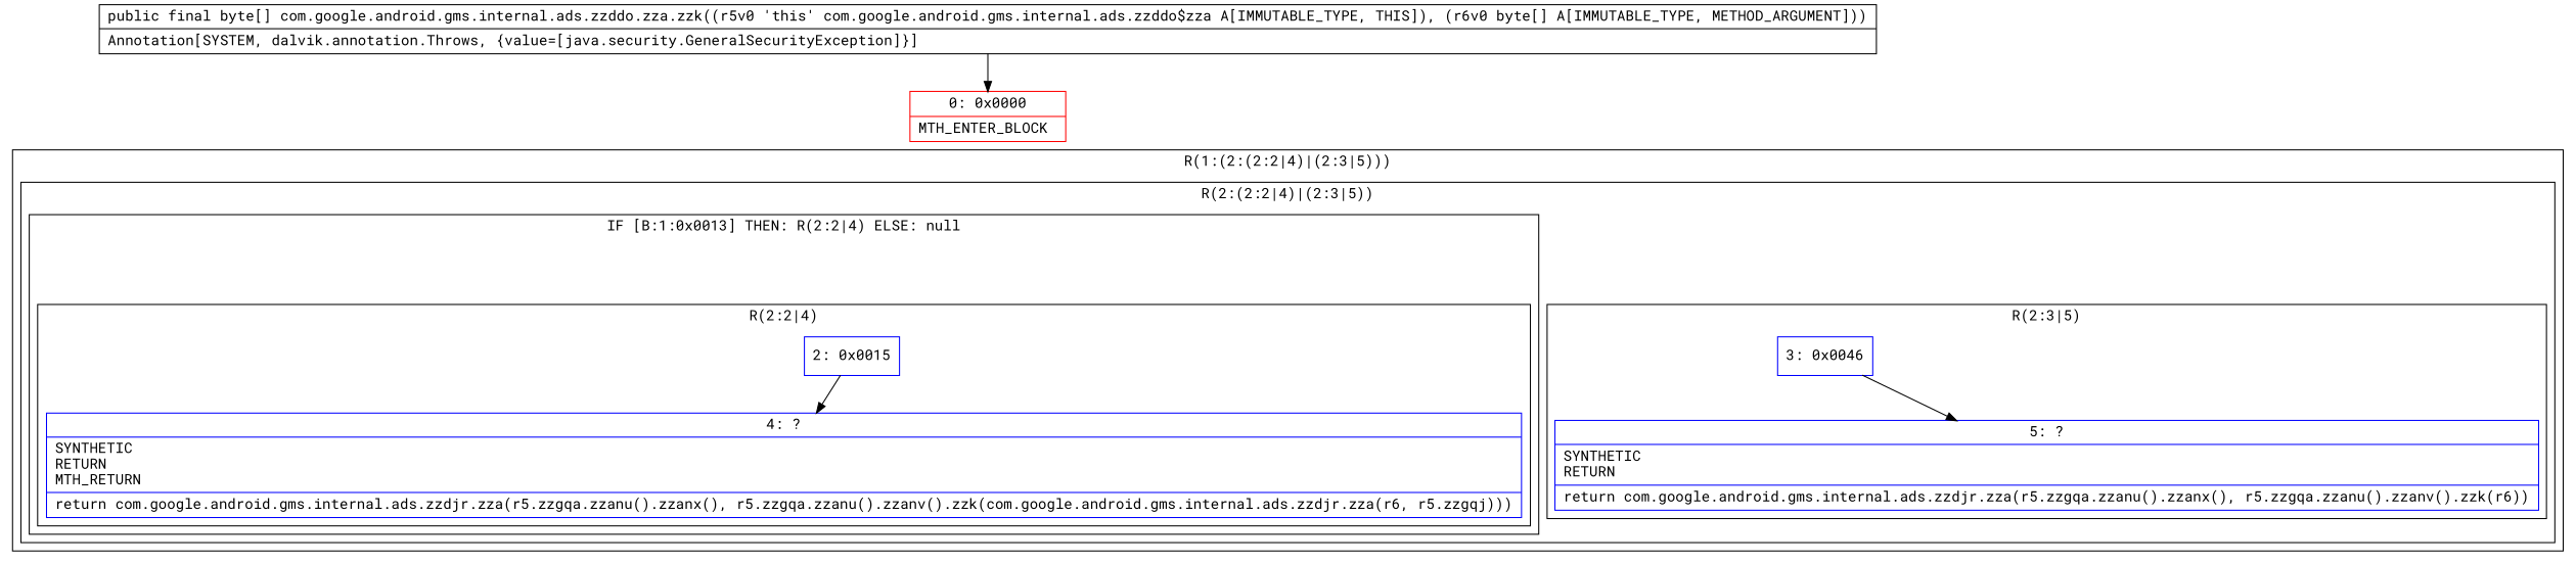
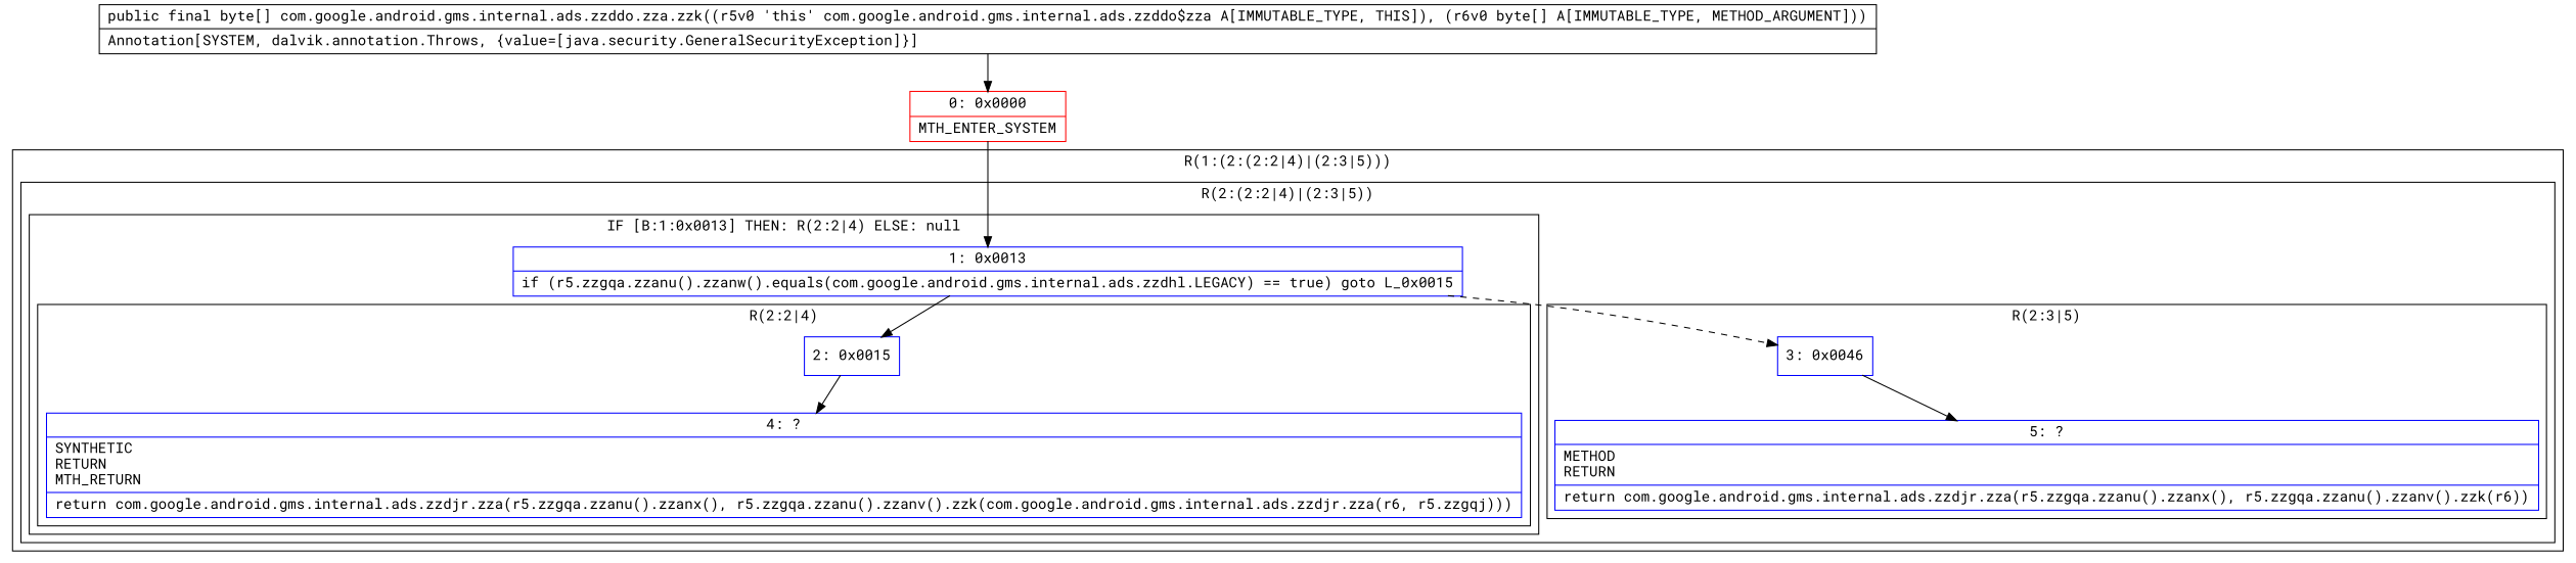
  digraph {
    fontname="Roboto Mono"
    node [color=blue fontname="Roboto Mono" shape=record]
    edge [fontname="Roboto Mono"]
    n1 [label="{2\:\ 0x0015}"]
    n2 [label="{4\:\ ?|SYNTHETIC\lRETURN\lMTH_RETURN\l|return com.google.android.gms.internal.ads.zzdjr.zza(r5.zzgqa.zzanu().zzanx(), r5.zzgqa.zzanu().zzanv().zzk(com.google.android.gms.internal.ads.zzdjr.zza(r6, r5.zzgqj)))\l}"]
+   n3 [label="{1\:\ 0x0013|if (r5.zzgqa.zzanu().zzanw().equals(com.google.android.gms.internal.ads.zzdhl.LEGACY) == true) goto L_0x0015\l}"]
    n4 [label="{3\:\ 0x0046}"]
-   n5 [label="{5\:\ ?|SYNTHETIC\lRETURN\l|return com.google.android.gms.internal.ads.zzdjr.zza(r5.zzgqa.zzanu().zzanx(), r5.zzgqa.zzanu().zzanv().zzk(r6))\l}"]
-   n6 [color=red label="{0\:\ 0x0000|MTH_ENTER_BLOCK\l}"]
+   n5 [label="{5\:\ ?|METHOD\lRETURN\l|return com.google.android.gms.internal.ads.zzdjr.zza(r5.zzgqa.zzanu().zzanx(), r5.zzgqa.zzanu().zzanv().zzk(r6))\l}"]
+   n6 [color=red label="{0\:\ 0x0000|MTH_ENTER_SYSTEM\l}"]
    n7 [label="{public final byte[] com.google.android.gms.internal.ads.zzddo.zza.zzk((r5v0 'this' com.google.android.gms.internal.ads.zzddo$zza A[IMMUTABLE_TYPE, THIS]), (r6v0 byte[] A[IMMUTABLE_TYPE, METHOD_ARGUMENT]))  | Annotation[SYSTEM, dalvik.annotation.Throws, \{value=[java.security.GeneralSecurityException]\}]\l}" color=""]
    subgraph cluster_1 {
      label="R(1:(2:(2:2|4)|(2:3|5)))"
      subgraph cluster_2 {
        label="R(2:(2:2|4)|(2:3|5))"
        subgraph cluster_3 {
          label="IF [B:1:0x0013] THEN: R(2:2|4) ELSE: null"
+         n3
          subgraph cluster_4 {
            label="R(2:2|4)"
            n1
            n2
          }
        }
        subgraph cluster_5 {
          label="R(2:3|5)"
          n4
          n5
        }
      }
    }
    n1 -> n2
+   n3 -> n1
+   n3 -> n4 [style=dashed]
    n4 -> n5
+   n6 -> n3
    n7 -> n6
  }
